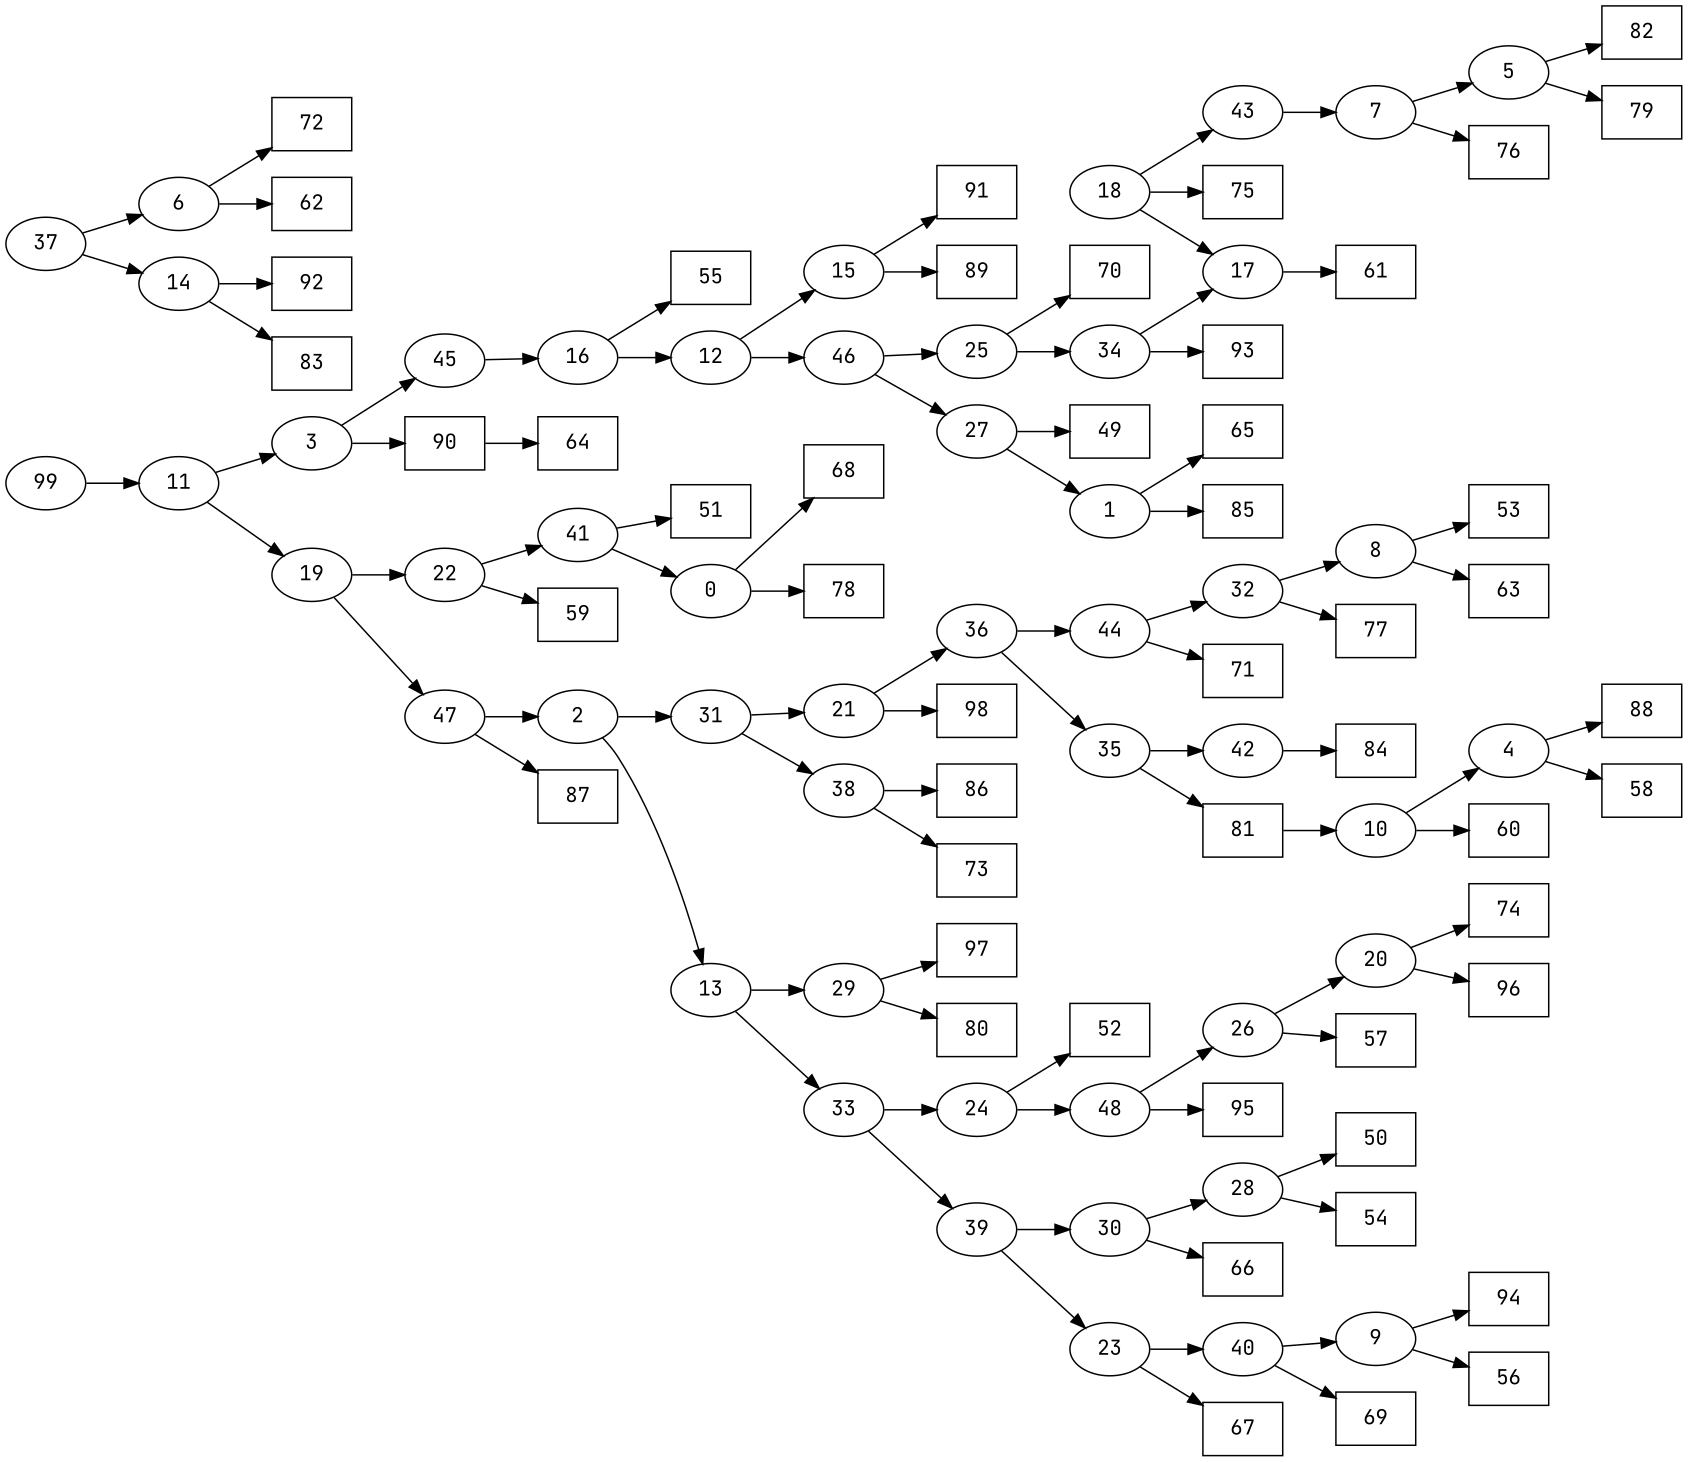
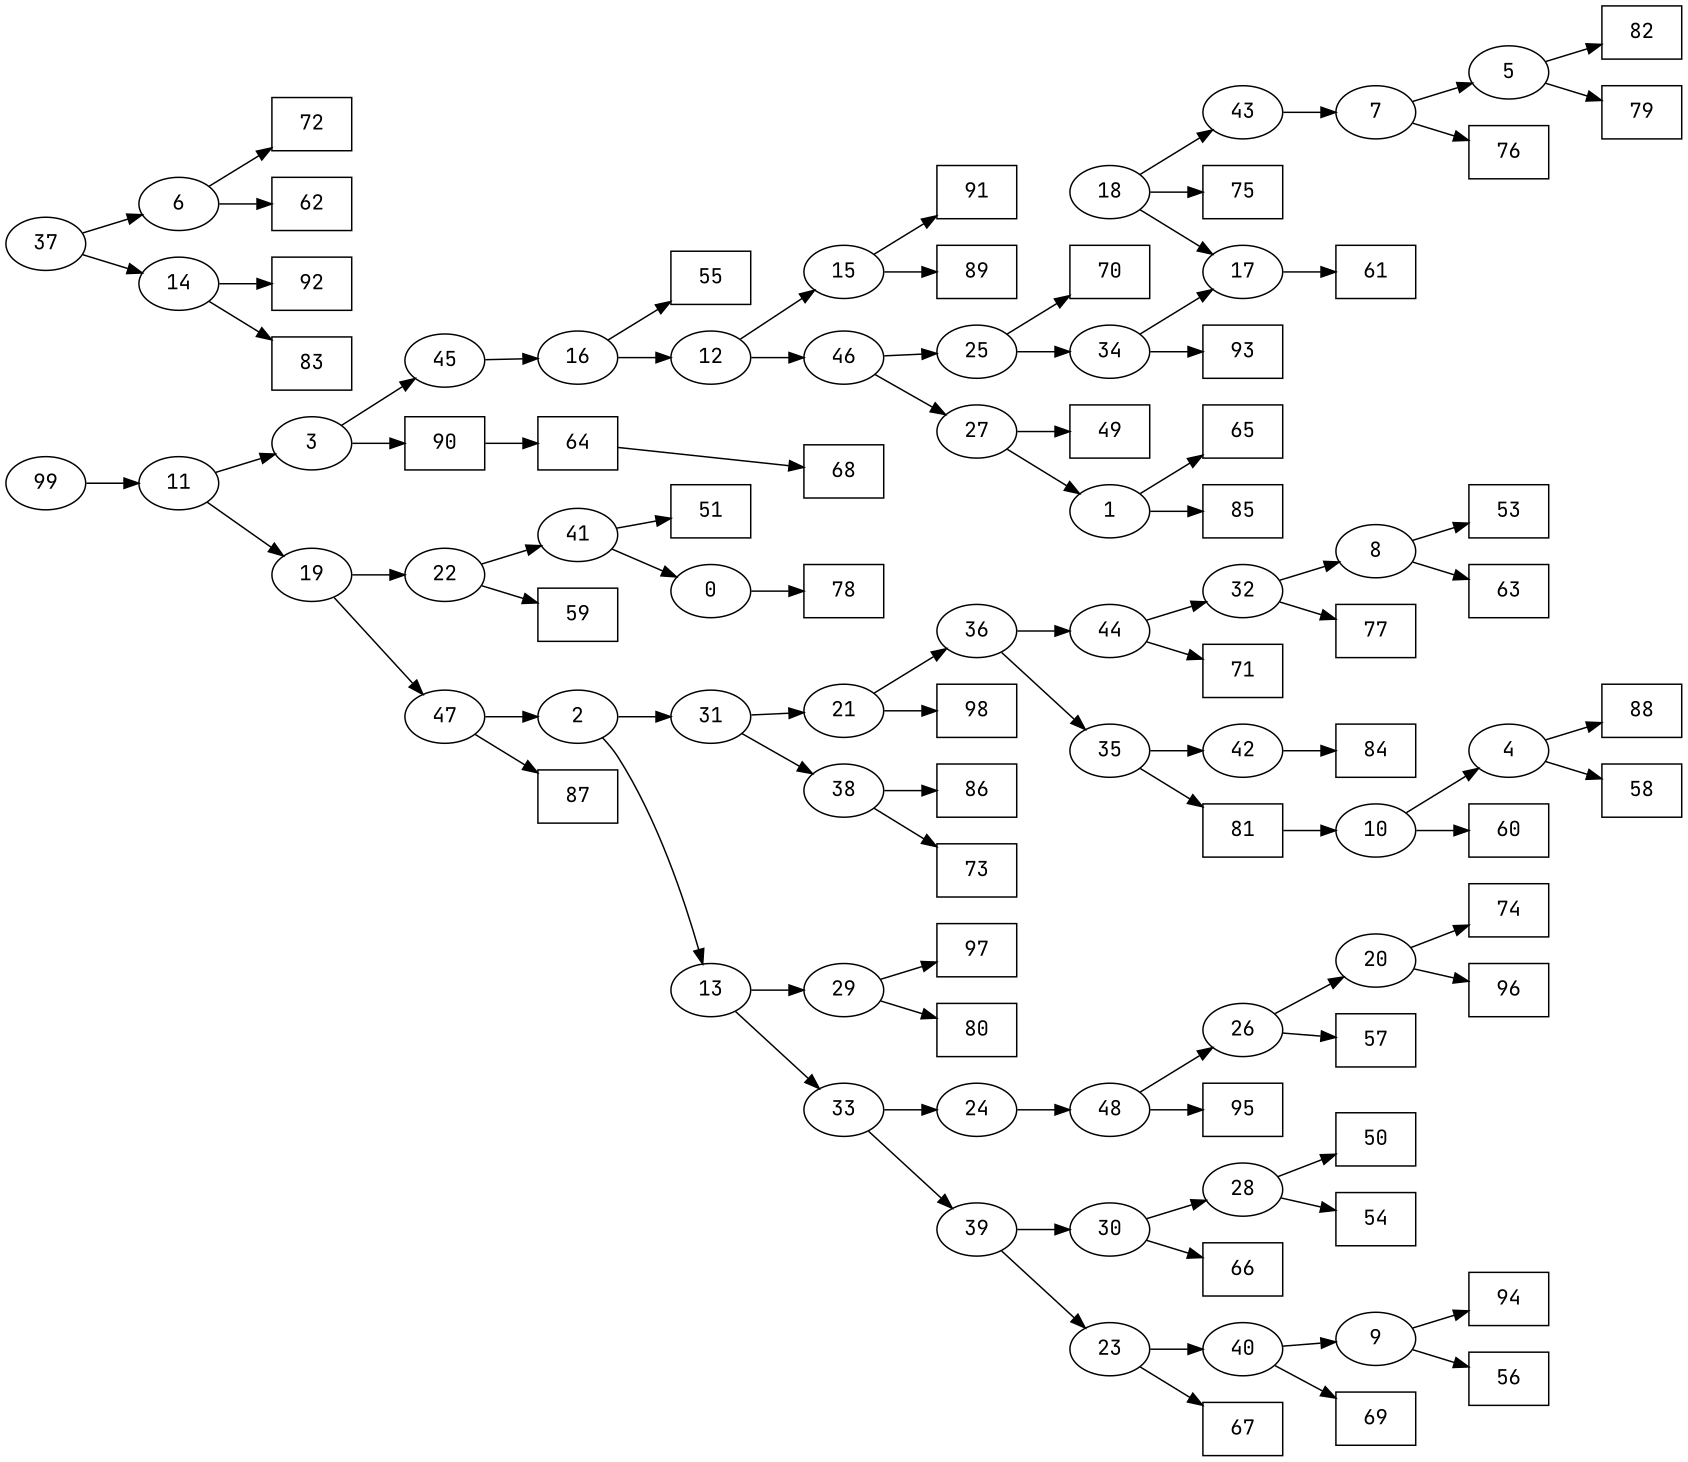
  digraph {
    fontname="JetBrains Mono"
    rankdir=LR
    node [fontname="JetBrains Mono"]
    edge [fontname="JetBrains Mono"]
    n1 [label=0]
    n2 [label=78 shape=box]
    n3 [label=68 shape=box]
    n4 [label=1]
    n5 [label=65 shape=box]
    n6 [label=85 shape=box]
    n7 [label=2]
    n8 [label=13]
    n9 [label=31]
    n10 [label=29]
    n11 [label=33]
    n12 [label=21]
    n13 [label=38]
    n14 [label=3]
    n15 [label=45]
    n16 [label=90 shape=box]
    n17 [label=16]
    n18 [label=64 shape=box]
    n19 [label=4]
    n20 [label=88 shape=box]
    n21 [label=58 shape=box]
    n22 [label=5]
    n23 [label=82 shape=box]
    n24 [label=79 shape=box]
    n25 [label=6]
    n26 [label=72 shape=box]
    n27 [label=62 shape=box]
    n28 [label=7]
    n29 [label=76 shape=box]
    n30 [label=8]
    n31 [label=53 shape=box]
    n32 [label=63 shape=box]
    n33 [label=9]
    n34 [label=94 shape=box]
    n35 [label=56 shape=box]
    n36 [label=10]
    n37 [label=60 shape=box]
    n38 [label=11]
    n39 [label=19]
    n40 [label=22]
    n41 [label=47]
    n42 [label=12]
    n43 [label=15]
    n44 [label=46]
    n45 [label=91 shape=box]
    n46 [label=89 shape=box]
    n47 [label=25]
    n48 [label=27]
    n49 [label=97 shape=box]
    n50 [label=80 shape=box]
    n51 [label=24]
    n52 [label=39]
    n53 [label=14]
    n54 [label=92 shape=box]
    n55 [label=83 shape=box]
    n56 [label=55 shape=box]
    n57 [label=17]
    n58 [label=61 shape=box]
    n59 [label=18]
    n60 [label=43]
    n61 [label=75 shape=box]
    n62 [label=41]
    n63 [label=59 shape=box]
    n64 [label=87 shape=box]
    n65 [label=20]
    n66 [label=74 shape=box]
    n67 [label=96 shape=box]
    n68 [label=36]
    n69 [label=98 shape=box]
    n70 [label=35]
    n71 [label=44]
    n72 [label=51 shape=box]
    n73 [label=23]
    n74 [label=40]
    n75 [label=67 shape=box]
    n76 [label=69 shape=box]
    n77 [label=48]
-   n78 [label=52 shape=box]
    n79 [label=26]
    n80 [label=95 shape=box]
    n81 [label=34]
    n82 [label=70 shape=box]
    n83 [label=93 shape=box]
    n84 [label=57 shape=box]
    n85 [label=49 shape=box]
    n86 [label=28]
    n87 [label=50 shape=box]
    n88 [label=54 shape=box]
    n89 [label=30]
    n90 [label=66 shape=box]
    n91 [label=86 shape=box]
    n92 [label=73 shape=box]
    n93 [label=32]
    n94 [label=77 shape=box]
    n95 [label=42]
    n96 [label=81 shape=box]
    n97 [label=84 shape=box]
    n98 [label=71 shape=box]
    n99 [label=37]
    n100 [label=99]
    n1 -> n2
-   n1 -> n3
+   n18 -> n3
    n4 -> n5
    n4 -> n6
    n7 -> n8
    n7 -> n9
    n8 -> n10
    n8 -> n11
    n9 -> n12
    n9 -> n13
    n10 -> n49
    n10 -> n50
    n11 -> n51
    n11 -> n52
    n12 -> n68
    n12 -> n69
    n13 -> n91
    n13 -> n92
    n14 -> n15
    n14 -> n16
    n15 -> n17
    n16 -> n18
    n17 -> n42
    n17 -> n56
    n19 -> n20
    n19 -> n21
    n22 -> n23
    n22 -> n24
    n25 -> n26
    n25 -> n27
    n28 -> n22
    n28 -> n29
    n30 -> n31
    n30 -> n32
    n33 -> n34
    n33 -> n35
    n36 -> n19
    n36 -> n37
    n38 -> n14
    n38 -> n39
    n39 -> n40
    n39 -> n41
    n40 -> n62
    n40 -> n63
    n41 -> n7
    n41 -> n64
    n42 -> n43
    n42 -> n44
    n43 -> n45
    n43 -> n46
    n44 -> n47
    n44 -> n48
    n47 -> n81
    n47 -> n82
    n48 -> n4
    n48 -> n85
    n51 -> n77
-   n51 -> n78
    n52 -> n73
    n52 -> n89
    n53 -> n54
    n53 -> n55
    n57 -> n58
    n59 -> n57
    n59 -> n60
    n59 -> n61
    n60 -> n28
    n62 -> n1
    n62 -> n72
    n65 -> n66
    n65 -> n67
    n68 -> n70
    n68 -> n71
    n70 -> n95
    n70 -> n96
    n71 -> n93
    n71 -> n98
    n73 -> n74
    n73 -> n75
    n74 -> n33
    n74 -> n76
    n77 -> n79
    n77 -> n80
    n79 -> n65
    n79 -> n84
    n81 -> n57
    n81 -> n83
    n86 -> n87
    n86 -> n88
    n89 -> n86
    n89 -> n90
    n93 -> n30
    n93 -> n94
    n95 -> n97
    n96 -> n36
    n99 -> n25
    n99 -> n53
    n100 -> n38
  }
